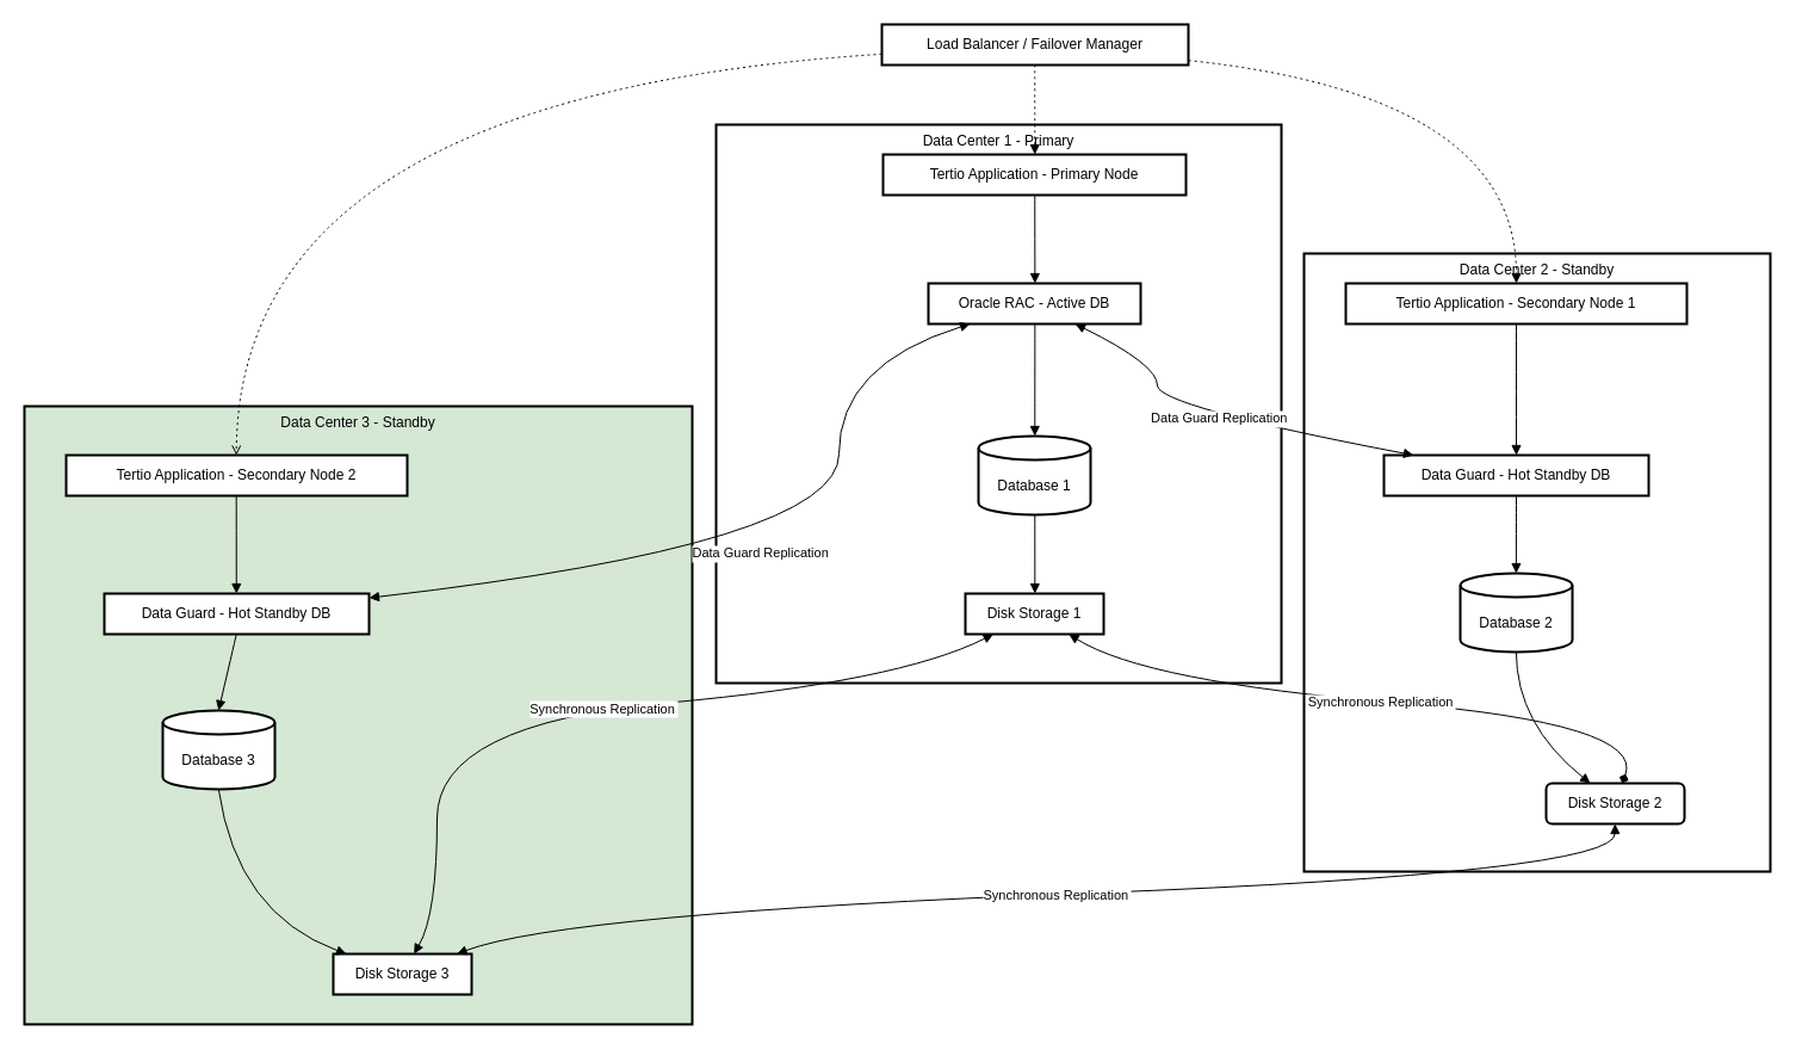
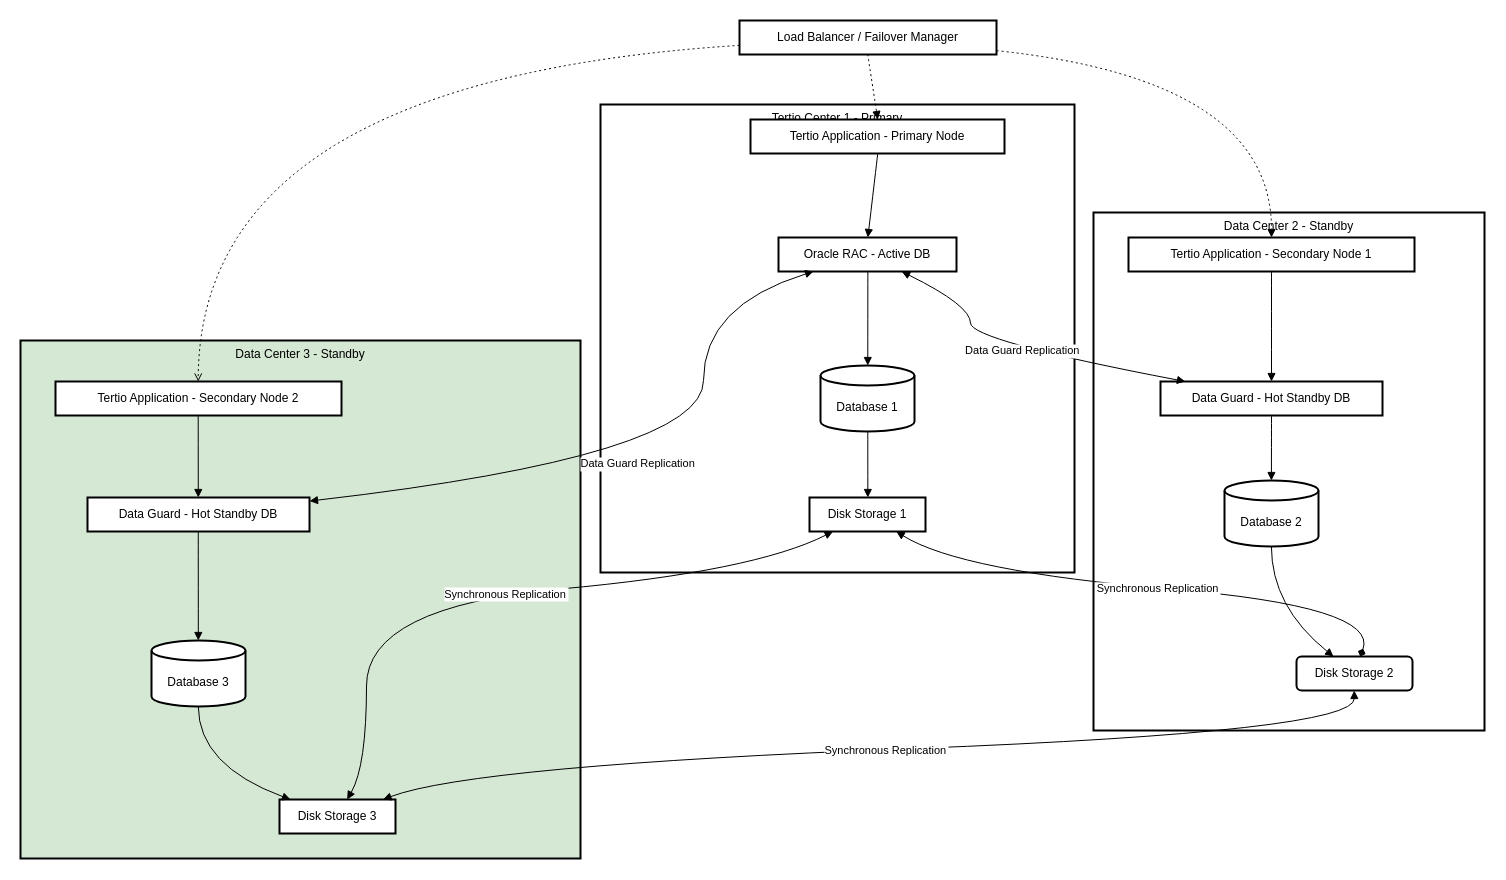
  <mxCell id="0" />
  <mxCell id="1" parent="0" />
  <mxCell id="2" value="Data Center 3 - Standby" style="whiteSpace=wrap;strokeWidth=2;verticalAlign=top;fillColor=#d5e8d4;" vertex="1" parent="1"><mxGeometry x="20" y="340" width="560" height="518" as="geometry" /></mxCell>
  <mxCell id="3" value="Tertio Application - Secondary Node 2" style="whiteSpace=wrap;strokeWidth=2;" vertex="1" parent="1"><mxGeometry x="55" y="381" width="286" height="34" as="geometry" /></mxCell>
  <mxCell id="4" value="Data Guard - Hot Standby DB" style="whiteSpace=wrap;strokeWidth=2;" vertex="1" parent="1"><mxGeometry x="87" y="497" width="222" height="34" as="geometry" /></mxCell>
  <mxCell id="5" value="Disk Storage 3" style="whiteSpace=wrap;strokeWidth=2;" vertex="1" parent="1"><mxGeometry x="279" y="799" width="116" height="34" as="geometry" /></mxCell>
- <mxCell id="6" value="Database 3" style="shape=cylinder3;boundedLbl=1;backgroundOutline=1;size=10;strokeWidth=2;whiteSpace=wrap;" vertex="1" parent="1"><mxGeometry x="136" y="595" width="94" height="66" as="geometry" /></mxCell>
+ <mxCell id="6" value="Database 3" style="shape=cylinder3;boundedLbl=1;backgroundOutline=1;size=10;strokeWidth=2;whiteSpace=wrap;" vertex="1" parent="1"><mxGeometry x="151" y="640" width="94" height="66" as="geometry" /></mxCell>
  <mxCell id="7" value="Data Center 2 - Standby" style="whiteSpace=wrap;strokeWidth=2;verticalAlign=top;" vertex="1" parent="1"><mxGeometry x="1093" y="212" width="391" height="518" as="geometry" /></mxCell>
  <mxCell id="8" value="Tertio Application - Secondary Node 1" style="whiteSpace=wrap;strokeWidth=2;" vertex="1" parent="1"><mxGeometry x="1128" y="237" width="286" height="34" as="geometry" /></mxCell>
  <mxCell id="9" value="Data Guard - Hot Standby DB" style="whiteSpace=wrap;strokeWidth=2;" vertex="1" parent="1"><mxGeometry x="1160" y="381" width="222" height="34" as="geometry" /></mxCell>
  <mxCell id="10" value="Disk Storage 2" style="whiteSpace=wrap;strokeWidth=2;rounded=1;" vertex="1" parent="1"><mxGeometry x="1296" y="656" width="116" height="34" as="geometry" /></mxCell>
  <mxCell id="11" value="Database 2" style="shape=cylinder3;boundedLbl=1;backgroundOutline=1;size=10;strokeWidth=2;whiteSpace=wrap;" vertex="1" parent="1"><mxGeometry x="1224" y="480" width="94" height="66" as="geometry" /></mxCell>
- <mxCell id="12" value="Data Center 1 - Primary" style="whiteSpace=wrap;strokeWidth=2;verticalAlign=top;" vertex="1" parent="1"><mxGeometry x="600" y="104" width="474" height="468" as="geometry" /></mxCell>
- <mxCell id="13" value="Tertio Application - Primary Node" style="whiteSpace=wrap;strokeWidth=2;" vertex="1" parent="1"><mxGeometry x="740" y="129" width="254" height="34" as="geometry" /></mxCell>
+ <mxCell id="12" value="Tertio Center 1 - Primary" style="whiteSpace=wrap;strokeWidth=2;verticalAlign=top;" vertex="1" parent="1"><mxGeometry x="600" y="104" width="474" height="468" as="geometry" /></mxCell>
+ <mxCell id="13" value="Tertio Application - Primary Node" style="whiteSpace=wrap;strokeWidth=2;" vertex="1" parent="1"><mxGeometry x="750" y="119" width="254" height="34" as="geometry" /></mxCell>
  <mxCell id="14" value="Oracle RAC - Active DB" style="whiteSpace=wrap;strokeWidth=2;" vertex="1" parent="1"><mxGeometry x="778" y="237" width="178" height="34" as="geometry" /></mxCell>
  <mxCell id="15" value="Disk Storage 1" style="whiteSpace=wrap;strokeWidth=2;" vertex="1" parent="1"><mxGeometry x="809" y="497" width="116" height="34" as="geometry" /></mxCell>
  <mxCell id="16" value="Database 1" style="shape=cylinder3;boundedLbl=1;backgroundOutline=1;size=10;strokeWidth=2;whiteSpace=wrap;" vertex="1" parent="1"><mxGeometry x="820" y="365" width="94" height="66" as="geometry" /></mxCell>
  <mxCell id="17" value="Load Balancer / Failover Manager" style="whiteSpace=wrap;strokeWidth=2;" vertex="1" parent="1"><mxGeometry x="739" y="20" width="257" height="34" as="geometry" /></mxCell>
  <mxCell id="18" value="" style="curved=1;startArrow=none;endArrow=block;exitX=0.501;exitY=0.98;entryX=0.502;entryY=0.01;rounded=0;" edge="1" parent="1" source="13" target="14"><mxGeometry relative="1" as="geometry"><Array as="points" /></mxGeometry></mxCell>
  <mxCell id="19" value="" style="curved=1;startArrow=none;endArrow=block;exitX=0.502;exitY=1.0;entryX=0.503;entryY=-0.005;rounded=0;" edge="1" parent="1" source="14" target="16"><mxGeometry relative="1" as="geometry"><Array as="points" /></mxGeometry></mxCell>
  <mxCell id="20" value="" style="curved=1;startArrow=none;endArrow=block;exitX=0.503;exitY=0.992;entryX=0.503;entryY=-0.014;rounded=0;" edge="1" parent="1" source="16" target="15"><mxGeometry relative="1" as="geometry"><Array as="points" /></mxGeometry></mxCell>
  <mxCell id="21" value="" style="curved=1;startArrow=none;endArrow=block;exitX=0.5;exitY=1.0;entryX=0.5;entryY=-0.008;rounded=0;" edge="1" parent="1" source="8" target="9"><mxGeometry relative="1" as="geometry"><Array as="points" /></mxGeometry></mxCell>
  <mxCell id="22" value="" style="curved=1;startArrow=none;endArrow=block;exitX=0.5;exitY=0.982;entryX=0.499;entryY=0.007;rounded=0;" edge="1" parent="1" source="9" target="11"><mxGeometry relative="1" as="geometry"><Array as="points" /></mxGeometry></mxCell>
  <mxCell id="23" value="" style="curved=1;startArrow=none;endArrow=block;exitX=0.499;exitY=1.004;entryX=0.319;entryY=-0.0;rounded=0;" edge="1" parent="1" source="11" target="10"><mxGeometry relative="1" as="geometry"><Array as="points"><mxPoint x="1271" y="606" /></Array></mxGeometry></mxCell>
  <mxCell id="24" value="" style="curved=1;startArrow=none;endArrow=block;exitX=0.499;exitY=0.982;entryX=0.499;entryY=-0.014;rounded=0;" edge="1" parent="1" source="3" target="4"><mxGeometry relative="1" as="geometry"><Array as="points" /></mxGeometry></mxCell>
  <mxCell id="25" value="" style="curved=1;startArrow=none;endArrow=block;exitX=0.499;exitY=0.976;entryX=0.498;entryY=-0.001;rounded=0;" edge="1" parent="1" source="4" target="6"><mxGeometry relative="1" as="geometry"><Array as="points" /></mxGeometry></mxCell>
  <mxCell id="26" value="" style="curved=1;startArrow=none;endArrow=block;exitX=0.498;exitY=0.996;entryX=0.104;entryY=0.011;rounded=0;" edge="1" parent="1" source="6" target="5"><mxGeometry relative="1" as="geometry"><Array as="points"><mxPoint x="198" y="765" /></Array></mxGeometry></mxCell>
  <mxCell id="27" value="Data Guard Replication" style="curved=1;startArrow=block;endArrow=block;exitX=0.692;exitY=1.0;entryX=0.106;entryY=-0.008;rounded=0;" edge="1" parent="1" source="14" target="9"><mxGeometry relative="1" as="geometry"><Array as="points"><mxPoint x="970" y="305" /><mxPoint x="970" y="340" /></Array></mxGeometry></mxCell>
  <mxCell id="28" value="Data Guard Replication" style="curved=1;startArrow=block;endArrow=block;exitX=0.197;exitY=1.0;entryX=0.999;entryY=0.106;rounded=0;" edge="1" parent="1" source="14" target="4"><mxGeometry relative="1" as="geometry"><Array as="points"><mxPoint x="703" y="305" /><mxPoint x="703" y="455" /></Array></mxGeometry></mxCell>
  <mxCell id="29" value="Synchronous Replication" style="curved=1;startArrow=block;endArrow=diamond;exitX=0.736;exitY=0.976;entryX=0.55;entryY=-0.0;rounded=0;" edge="1" parent="1" source="15" target="10"><mxGeometry relative="1" as="geometry"><Array as="points"><mxPoint x="960" y="571" /><mxPoint x="1378" y="606" /></Array></mxGeometry></mxCell>
  <mxCell id="30" value="Synchronous Replication" style="curved=1;startArrow=block;endArrow=block;exitX=0.217;exitY=0.976;entryX=0.582;entryY=0.011;rounded=0;" edge="1" parent="1" source="15" target="5"><mxGeometry relative="1" as="geometry"><Array as="points"><mxPoint x="753" y="571" /><mxPoint x="366" y="606" /><mxPoint x="366" y="765" /></Array></mxGeometry></mxCell>
  <mxCell id="31" value="Synchronous Replication" style="curved=1;startArrow=block;endArrow=block;exitX=0.498;exitY=0.99;entryX=0.884;entryY=0.011;rounded=0;" edge="1" parent="1" source="10" target="5"><mxGeometry relative="1" as="geometry"><Array as="points"><mxPoint x="1354" y="731" /><mxPoint x="473" y="765" /></Array></mxGeometry></mxCell>
  <mxCell id="32" value="" style="curved=1;dashed=1;dashPattern=2 3;startArrow=none;endArrow=block;exitX=0.499;exitY=0.99;entryX=0.501;entryY=-0.01;rounded=0;" edge="1" parent="1" source="17" target="13"><mxGeometry relative="1" as="geometry"><Array as="points" /></mxGeometry></mxCell>
  <mxCell id="33" value="" style="curved=1;dashed=1;dashPattern=2 3;startArrow=none;endArrow=block;exitX=0.999;exitY=0.886;entryX=0.5;entryY=0.01;rounded=0;" edge="1" parent="1" source="17" target="8"><mxGeometry relative="1" as="geometry"><Array as="points"><mxPoint x="1271" y="79" /></Array></mxGeometry></mxCell>
  <mxCell id="34" value="" style="curved=1;dashed=1;dashPattern=2 3;startArrow=none;endArrow=open;exitX=-0.0;exitY=0.731;entryX=0.499;entryY=-0.008;rounded=0;" edge="1" parent="1" source="17" target="3"><mxGeometry relative="1" as="geometry"><Array as="points"><mxPoint x="198" y="79" /></Array></mxGeometry></mxCell>
